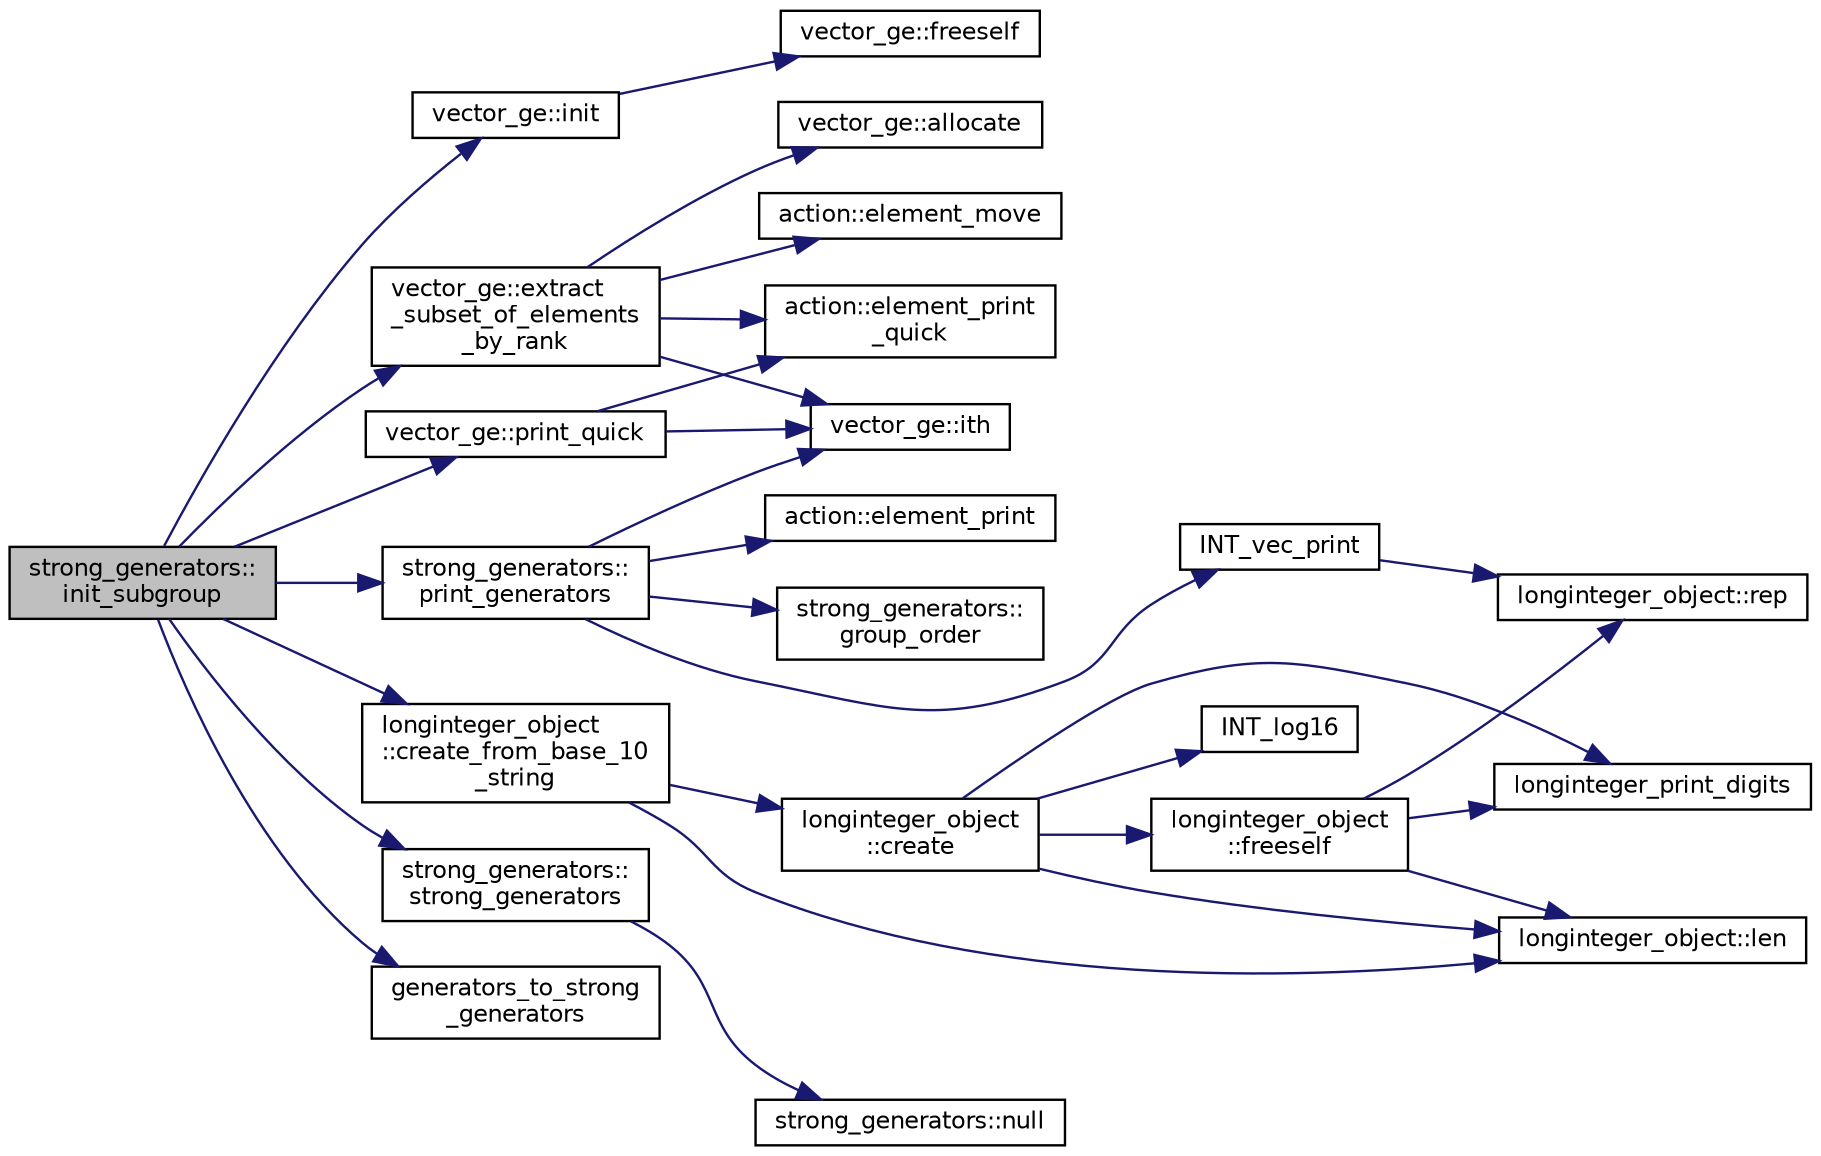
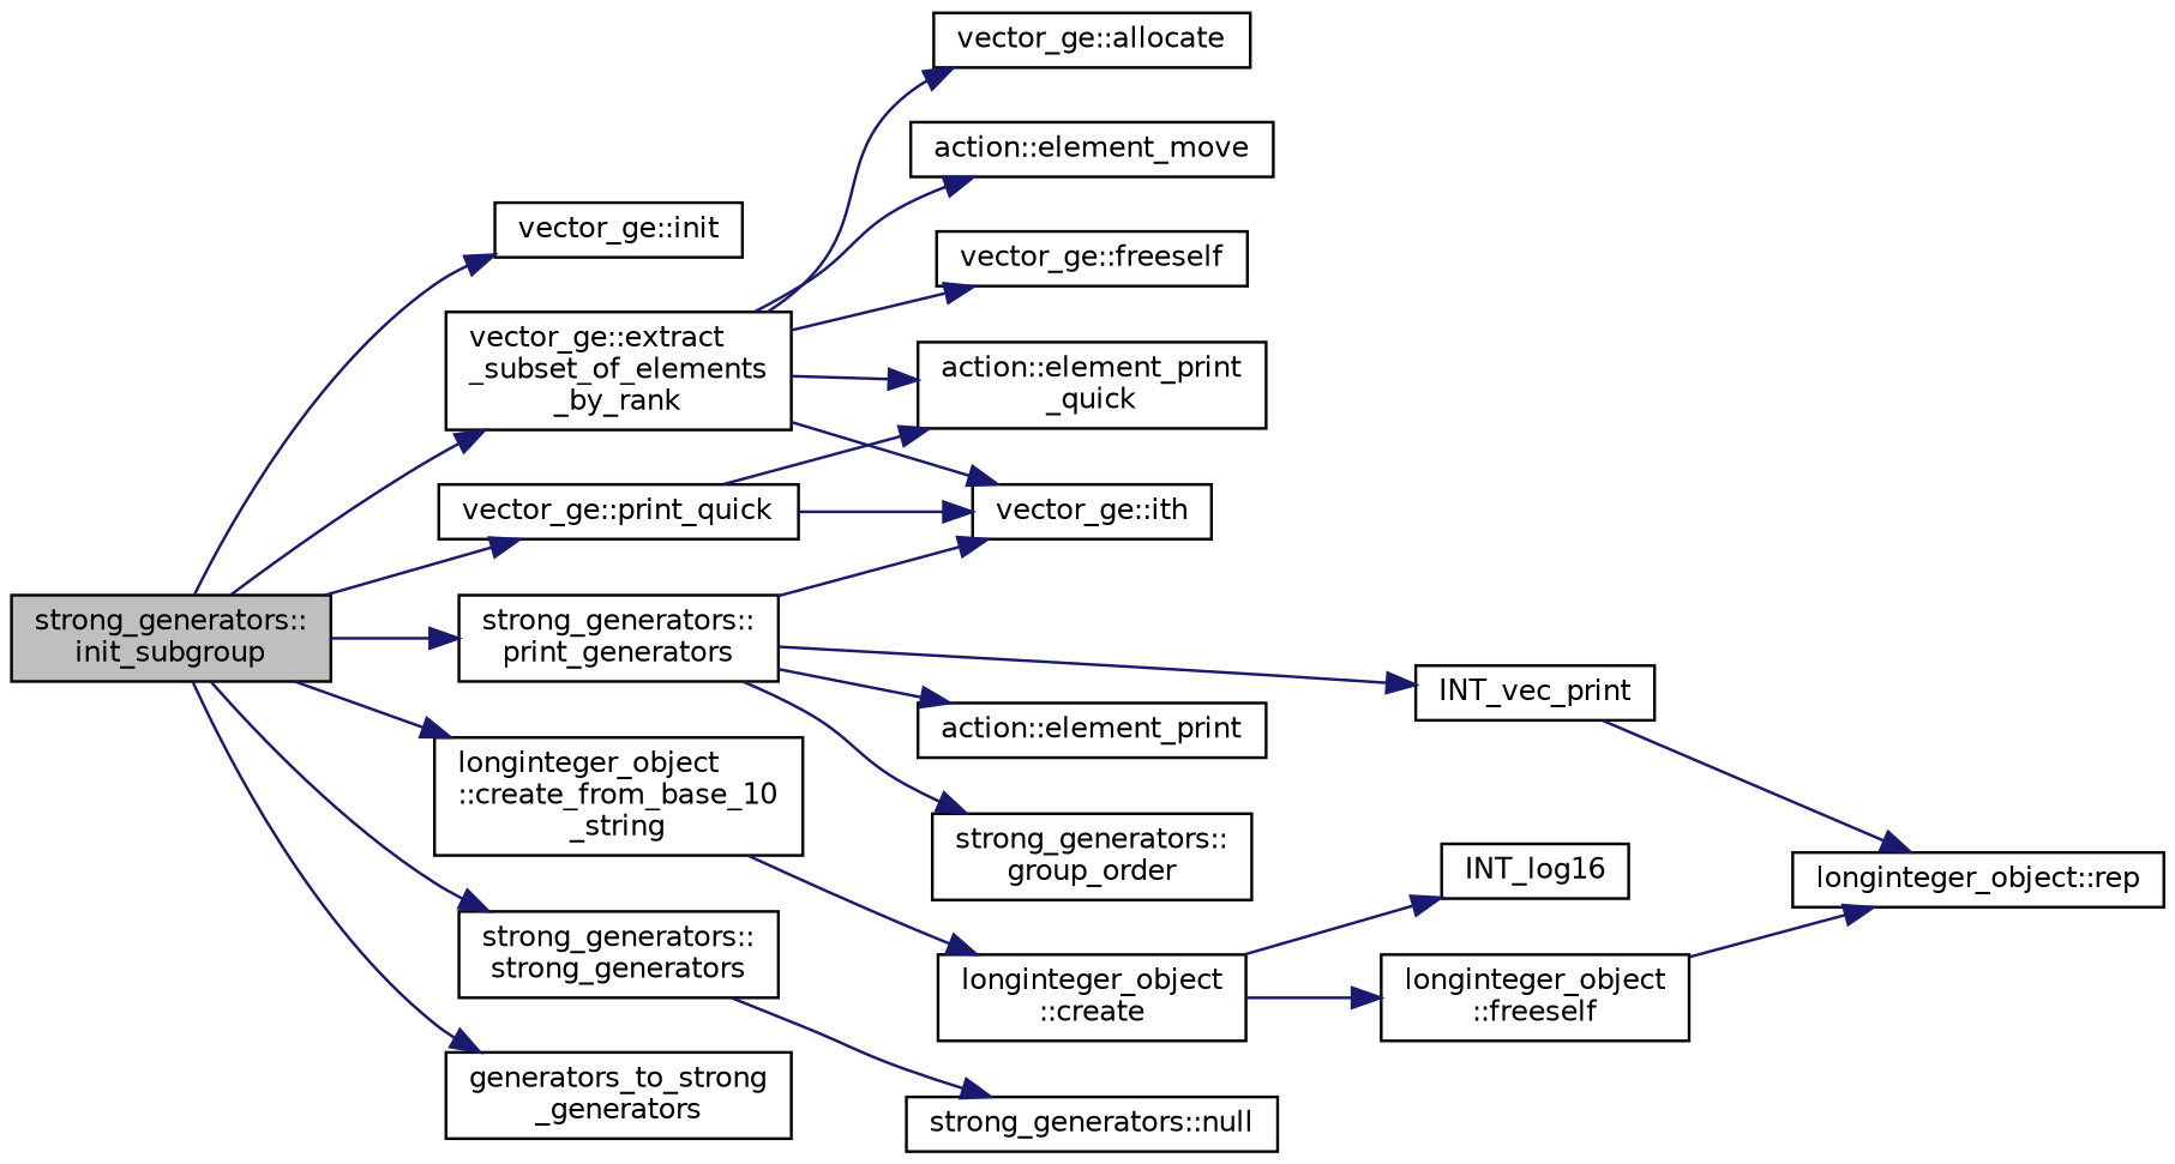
  digraph {
    rankdir=LR
    node [color=black fillcolor=white fontname=Helvetica fontsize=10 shape=record style=filled]
    edge [color=midnightblue fontname=Helvetica fontsize=10 labelfontname=Helvetica labelfontsize=10 style=solid]
    n1 [fillcolor=grey75 fontcolor=black height=0.2 label="strong_generators::\linit_subgroup" width=0.4]
    n2 [height=0.2 label="vector_ge::init" width=0.4]
    n3 [height=0.2 label="vector_ge::extract\l_subset_of_elements\l_by_rank" width=0.4]
    n4 [height=0.2 label="vector_ge::print_quick" width=0.4]
    n5 [height=0.2 label="longinteger_object\l::create_from_base_10\l_string" width=0.4]
    n6 [height=0.2 label="strong_generators::\lstrong_generators" width=0.4]
    n7 [height=0.2 label="generators_to_strong\l_generators" width=0.4]
    n8 [height=0.2 label="strong_generators::\lprint_generators" width=0.4]
    n9 [height=0.2 label="vector_ge::freeself" width=0.4]
    n10 [height=0.2 label="vector_ge::allocate" width=0.4]
    n11 [height=0.2 label="action::element_print\l_quick" width=0.4]
    n12 [height=0.2 label="action::element_move" width=0.4]
    n13 [height=0.2 label="vector_ge::ith" width=0.4]
-   n14 [height=0.2 label="longinteger_object::len" width=0.4]
    n15 [height=0.2 label="longinteger_object\l::create" width=0.4]
    n16 [height=0.2 label="strong_generators::null" width=0.4]
    n17 [height=0.2 label="strong_generators::\lgroup_order" width=0.4]
    n18 [height=0.2 label=INT_vec_print width=0.4]
    n19 [height=0.2 label="action::element_print" width=0.4]
    n20 [height=0.2 label="longinteger_object\l::freeself" width=0.4]
-   n21 [height=0.2 label=longinteger_print_digits width=0.4]
    n22 [height=0.2 label=INT_log16 width=0.4]
    n23 [height=0.2 label="longinteger_object::rep" width=0.4]
    n1 -> n2
    n1 -> n3
    n1 -> n4
    n1 -> n5
    n1 -> n6
    n1 -> n7
    n1 -> n8
-   n2 -> n9
+   n3 -> n9
    n3 -> n10
    n3 -> n11
    n3 -> n12
    n3 -> n13
    n4 -> n11
    n4 -> n13
-   n5 -> n14
    n5 -> n15
    n6 -> n16
    n8 -> n13
    n8 -> n17
    n8 -> n18
    n8 -> n19
-   n15 -> n14
    n15 -> n20
-   n15 -> n21
    n15 -> n22
    n18 -> n23
-   n20 -> n14
-   n20 -> n21
    n20 -> n23
  }
